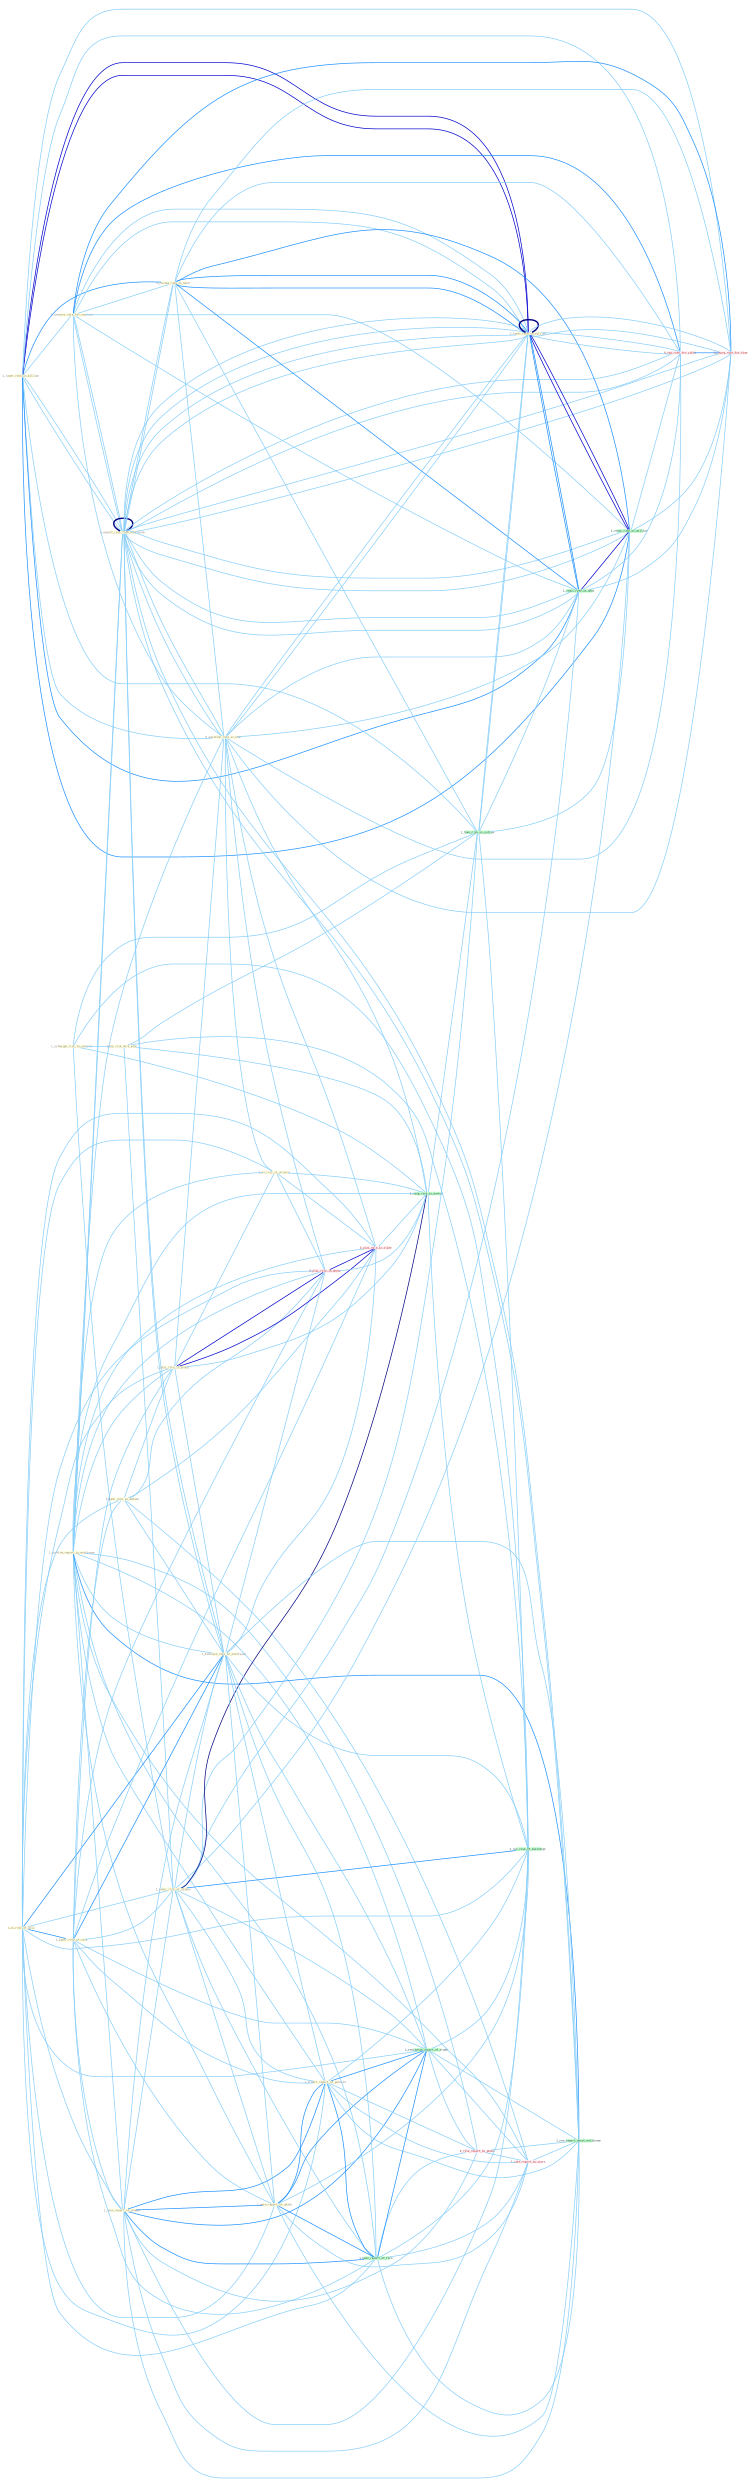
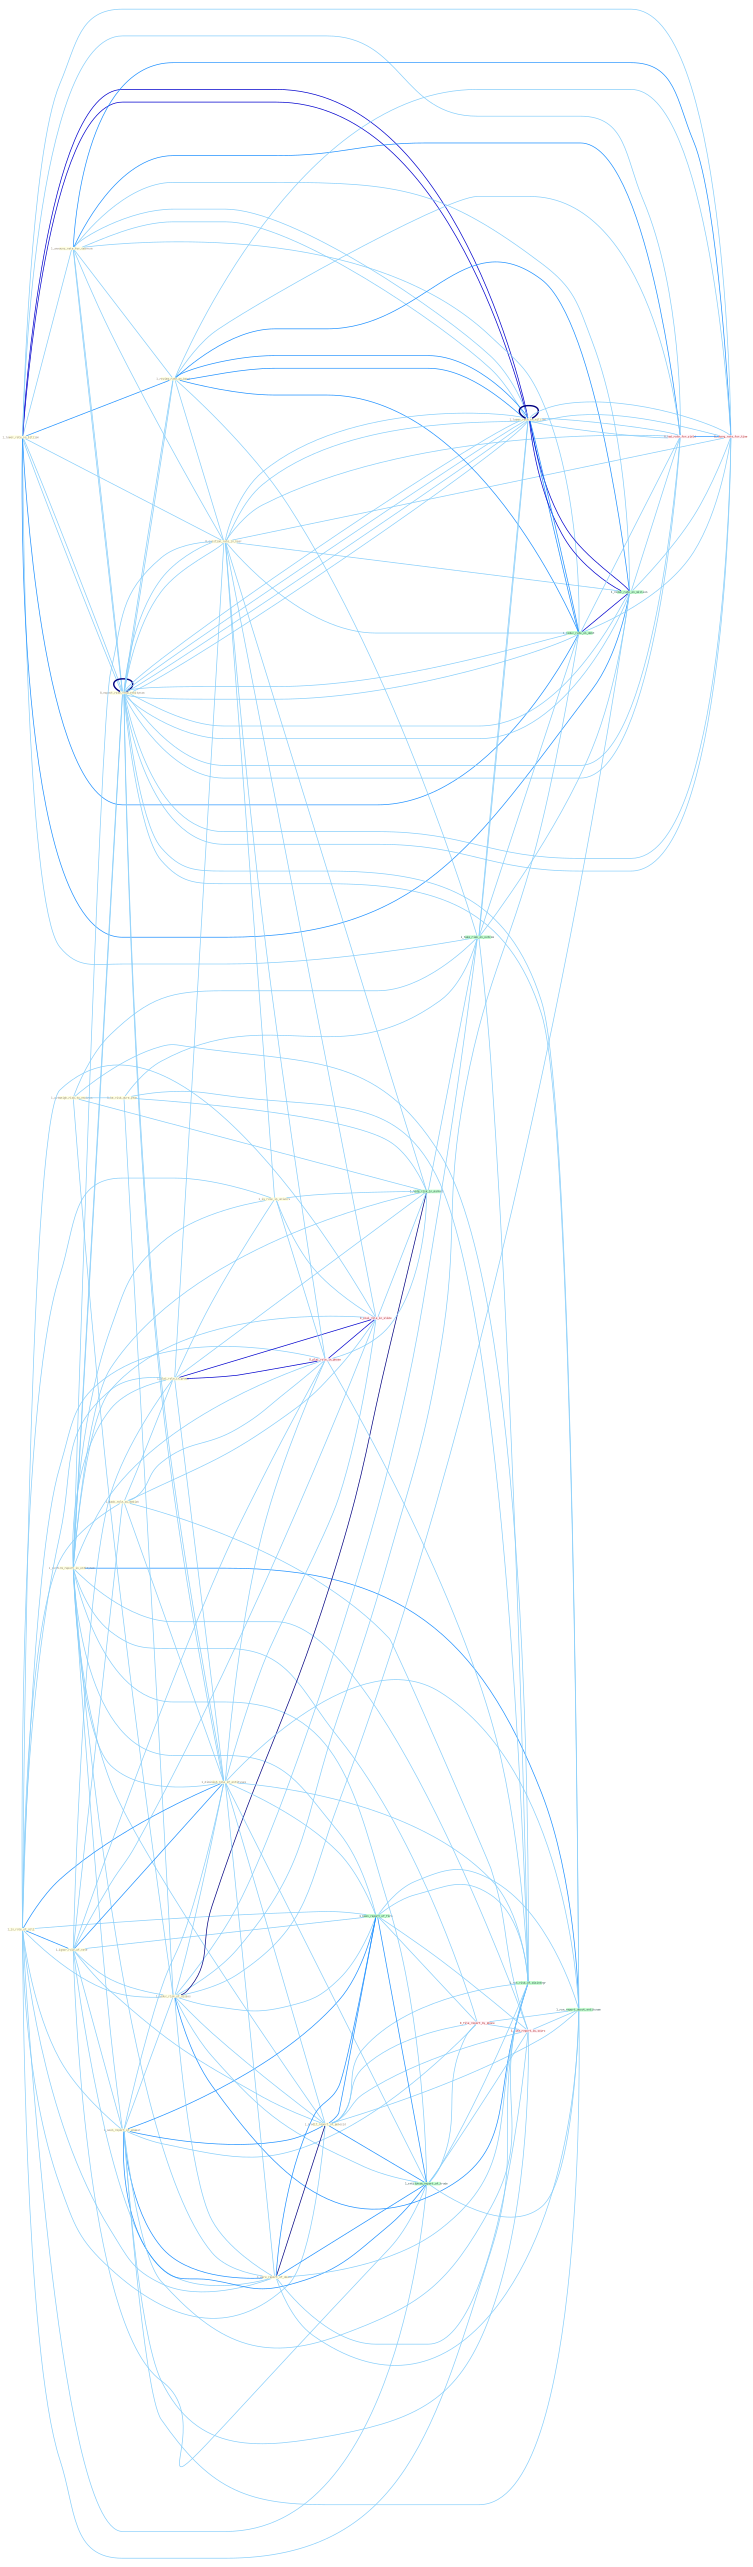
  graph {
    fontname="JetBrains Mono"
    rankdir=LR
    node [color="#ffffe0" fixedsize=true fontcolor="#8b7d6b" fontname="JetBrains Mono" fontsize=4 shape=polygon style=filled]
    edge [color="#87cefa" fontname="JetBrains Mono" w=1]
    "1_lower_rate_on_billion " [height=.06 width=.5]
    "1_announc_rate_for_yearnum " [height=.06 width=.5]
    "1_confirm_report_in_entitynam " [height=.06 width=.5]
    "1_outweigh_risk_to_environ " [height=.06 width=.5]
    "0_be_risk_dure_year " [height=.06 width=.5]
    "1_is_role_of_alli " [height=.06 width=.5]
    "0_expect_rate_from_entitynam " [height=.06 width=.5]
    "1_ignor_role_of_rate " [height=.06 width=.5]
    "1_back_role_as_mediat " [height=.06 width=.5]
    "1_seen_report_of_unawar " [height=.06 width=.5]
    "1_plai_role_in_group " [height=.06 width=.5]
    "1_review_rate_on_bond " [height=.06 width=.5]
    "0_question_rate_in_hear " [height=.06 width=.5]
    "1_reduc_risk_of_diseas " [height=.06 width=.5]
    "1_is_rule_in_univers " [height=.06 width=.5]
    "1_diminish_role_of_entitynam " [height=.06 width=.5]
    "1_were_report_of_death " [height=.06 width=.5]
    "1_credit_report_of_genocid " [height=.06 width=.5]
    "1_lower_rate_on_million " [height=.06 width=.5]
    "0_plai_role_in_phase " [color="#fff0f5" fontcolor="#b22222" height=.06 width=.5]
    "0_plai_role_in_slide " [color="#fff0f5" fontcolor="#b22222" height=.06 width=.5]
    "0_file_report_by_phone " [color="#fff0f5" fontcolor="#b22222" height=.06 width=.5]
    "0_cite_report_as_sourc " [color="#fff0f5" fontcolor="#b22222" height=.06 width=.5]
    "0_had_rate_for_yield " [color="#fff0f5" fontcolor="#b22222" height=.06 width=.5]
    "0_charg_rate_for_time " [color="#fff0f5" fontcolor="#b22222" height=.06 width=.5]
    "1_reduc_rate_on_debt " [color="#BDFCC9" fontcolor="#2f4f4f" height=.06 width=.5]
    "1_take_risk_on_outcom " [color="#BDFCC9" fontcolor="#2f4f4f" height=.06 width=.5]
    "1_reduc_rate_on_million " [color="#BDFCC9" fontcolor="#2f4f4f" height=.06 width=.5]
    "1_been_report_of_firm " [color="#BDFCC9" fontcolor="#2f4f4f" height=.06 width=.5]
    "1_entitynam_report_of_trade " [color="#BDFCC9" fontcolor="#2f4f4f" height=.06 width=.5]
    "1_hedg_risk_in_market " [color="#BDFCC9" fontcolor="#2f4f4f" height=.06 width=.5]
    "1_ran_report_about_entitynam " [color="#BDFCC9" fontcolor="#2f4f4f" height=.06 width=.5]
    "1_run_risk_of_disintegr " [color="#BDFCC9" fontcolor="#2f4f4f" height=.06 width=.5]
    subgraph sub_1 {
      "1_lower_rate_on_billion "
      "1_announc_rate_for_yearnum "
      "1_confirm_report_in_entitynam "
      "1_outweigh_risk_to_environ "
      "0_be_risk_dure_year "
      "1_is_role_of_alli "
      "0_expect_rate_from_entitynam "
      "1_ignor_role_of_rate "
      "1_back_role_as_mediat "
      "1_seen_report_of_unawar "
      "1_plai_role_in_group "
      "1_review_rate_on_bond "
      "0_question_rate_in_hear "
      "1_reduc_risk_of_diseas "
      "1_is_rule_in_univers "
      "1_diminish_role_of_entitynam "
      "1_were_report_of_death "
      "1_credit_report_of_genocid "
      "1_lower_rate_on_million "
    }
    subgraph sub_2 {
      "0_plai_role_in_phase "
      "0_plai_role_in_slide "
      "0_file_report_by_phone "
      "0_cite_report_as_sourc "
      "0_had_rate_for_yield "
      "0_charg_rate_for_time "
    }
    "1_lower_rate_on_billion " -- "1_announc_rate_for_yearnum "
    "1_lower_rate_on_billion " -- "0_expect_rate_from_entitynam "
    "1_lower_rate_on_billion " -- "0_expect_rate_from_entitynam "
    "1_lower_rate_on_billion " -- "1_review_rate_on_bond " [color="#1e90ff" w=2]
    "1_lower_rate_on_billion " -- "0_question_rate_in_hear "
    "1_lower_rate_on_billion " -- "1_lower_rate_on_million " [color="#0000cd" w=3]
    "1_lower_rate_on_billion " -- "1_lower_rate_on_million " [color="#0000cd" w=3]
    "1_lower_rate_on_billion " -- "0_had_rate_for_yield "
    "1_lower_rate_on_billion " -- "0_charg_rate_for_time "
    "1_lower_rate_on_billion " -- "1_reduc_rate_on_debt " [color="#1e90ff" w=2]
    "1_lower_rate_on_billion " -- "1_take_risk_on_outcom "
    "1_lower_rate_on_billion " -- "1_reduc_rate_on_million " [color="#1e90ff" w=2]
    "1_announc_rate_for_yearnum " -- "0_expect_rate_from_entitynam "
    "1_announc_rate_for_yearnum " -- "0_expect_rate_from_entitynam "
    "1_announc_rate_for_yearnum " -- "1_review_rate_on_bond "
    "1_announc_rate_for_yearnum " -- "0_question_rate_in_hear "
    "1_announc_rate_for_yearnum " -- "1_lower_rate_on_million "
    "1_announc_rate_for_yearnum " -- "1_lower_rate_on_million "
    "1_announc_rate_for_yearnum " -- "0_had_rate_for_yield " [color="#1e90ff" w=2]
    "1_announc_rate_for_yearnum " -- "0_charg_rate_for_time " [color="#1e90ff" w=2]
    "1_announc_rate_for_yearnum " -- "1_reduc_rate_on_debt "
    "1_announc_rate_for_yearnum " -- "1_reduc_rate_on_million "
    "1_confirm_report_in_entitynam " -- "0_expect_rate_from_entitynam "
    "1_confirm_report_in_entitynam " -- "0_expect_rate_from_entitynam "
    "1_confirm_report_in_entitynam " -- "1_seen_report_of_unawar "
    "1_confirm_report_in_entitynam " -- "1_plai_role_in_group "
    "1_confirm_report_in_entitynam " -- "0_question_rate_in_hear "
    "1_confirm_report_in_entitynam " -- "1_is_rule_in_univers "
    "1_confirm_report_in_entitynam " -- "1_diminish_role_of_entitynam "
    "1_confirm_report_in_entitynam " -- "1_were_report_of_death "
    "1_confirm_report_in_entitynam " -- "1_credit_report_of_genocid "
    "1_confirm_report_in_entitynam " -- "0_plai_role_in_phase "
    "1_confirm_report_in_entitynam " -- "0_plai_role_in_slide "
    "1_confirm_report_in_entitynam " -- "0_file_report_by_phone "
    "1_confirm_report_in_entitynam " -- "0_cite_report_as_sourc "
    "1_confirm_report_in_entitynam " -- "1_been_report_of_firm "
    "1_confirm_report_in_entitynam " -- "1_entitynam_report_of_trade "
    "1_confirm_report_in_entitynam " -- "1_hedg_risk_in_market "
    "1_confirm_report_in_entitynam " -- "1_ran_report_about_entitynam " [color="#1e90ff" w=2]
    "1_outweigh_risk_to_environ " -- "0_be_risk_dure_year "
    "1_outweigh_risk_to_environ " -- "1_reduc_risk_of_diseas "
    "1_outweigh_risk_to_environ " -- "1_take_risk_on_outcom "
    "1_outweigh_risk_to_environ " -- "1_hedg_risk_in_market "
    "1_outweigh_risk_to_environ " -- "1_run_risk_of_disintegr "
    "0_be_risk_dure_year " -- "1_reduc_risk_of_diseas "
    "0_be_risk_dure_year " -- "1_take_risk_on_outcom "
    "0_be_risk_dure_year " -- "1_hedg_risk_in_market "
    "0_be_risk_dure_year " -- "1_run_risk_of_disintegr "
    "1_is_role_of_alli " -- "1_ignor_role_of_rate " [color="#1e90ff" w=2]
    "1_is_role_of_alli " -- "1_back_role_as_mediat "
    "1_is_role_of_alli " -- "1_seen_report_of_unawar "
    "1_is_role_of_alli " -- "1_plai_role_in_group "
    "1_is_role_of_alli " -- "1_reduc_risk_of_diseas "
    "1_is_role_of_alli " -- "1_is_rule_in_univers "
    "1_is_role_of_alli " -- "1_diminish_role_of_entitynam " [color="#1e90ff" w=2]
    "1_is_role_of_alli " -- "1_were_report_of_death "
    "1_is_role_of_alli " -- "1_credit_report_of_genocid "
    "1_is_role_of_alli " -- "0_plai_role_in_phase "
    "1_is_role_of_alli " -- "0_plai_role_in_slide "
    "1_is_role_of_alli " -- "1_been_report_of_firm "
    "1_is_role_of_alli " -- "1_entitynam_report_of_trade "
    "1_is_role_of_alli " -- "1_run_risk_of_disintegr "
    "0_expect_rate_from_entitynam " -- "0_expect_rate_from_entitynam " [color="#000080" style=bold w=4]
    "0_expect_rate_from_entitynam " -- "1_review_rate_on_bond "
    "0_expect_rate_from_entitynam " -- "1_review_rate_on_bond "
    "0_expect_rate_from_entitynam " -- "0_question_rate_in_hear "
    "0_expect_rate_from_entitynam " -- "0_question_rate_in_hear "
    "0_expect_rate_from_entitynam " -- "1_diminish_role_of_entitynam "
    "0_expect_rate_from_entitynam " -- "1_diminish_role_of_entitynam "
    "0_expect_rate_from_entitynam " -- "1_lower_rate_on_million "
    "0_expect_rate_from_entitynam " -- "1_lower_rate_on_million "
    "0_expect_rate_from_entitynam " -- "1_lower_rate_on_million "
    "0_expect_rate_from_entitynam " -- "1_lower_rate_on_million "
    "0_expect_rate_from_entitynam " -- "0_had_rate_for_yield "
    "0_expect_rate_from_entitynam " -- "0_had_rate_for_yield "
    "0_expect_rate_from_entitynam " -- "0_charg_rate_for_time "
    "0_expect_rate_from_entitynam " -- "0_charg_rate_for_time "
    "0_expect_rate_from_entitynam " -- "1_reduc_rate_on_debt "
    "0_expect_rate_from_entitynam " -- "1_reduc_rate_on_debt "
    "0_expect_rate_from_entitynam " -- "1_reduc_rate_on_million "
    "0_expect_rate_from_entitynam " -- "1_reduc_rate_on_million "
    "0_expect_rate_from_entitynam " -- "1_ran_report_about_entitynam "
    "0_expect_rate_from_entitynam " -- "1_ran_report_about_entitynam "
    "1_ignor_role_of_rate " -- "1_back_role_as_mediat "
    "1_ignor_role_of_rate " -- "1_seen_report_of_unawar "
    "1_ignor_role_of_rate " -- "1_plai_role_in_group "
    "1_ignor_role_of_rate " -- "1_reduc_risk_of_diseas "
    "1_ignor_role_of_rate " -- "1_diminish_role_of_entitynam " [color="#1e90ff" w=2]
    "1_ignor_role_of_rate " -- "1_were_report_of_death "
    "1_ignor_role_of_rate " -- "1_credit_report_of_genocid "
    "1_ignor_role_of_rate " -- "0_plai_role_in_phase "
    "1_ignor_role_of_rate " -- "0_plai_role_in_slide "
    "1_ignor_role_of_rate " -- "1_been_report_of_firm "
    "1_ignor_role_of_rate " -- "1_entitynam_report_of_trade "
    "1_back_role_as_mediat " -- "1_plai_role_in_group "
    "1_back_role_as_mediat " -- "1_diminish_role_of_entitynam "
    "1_back_role_as_mediat " -- "0_plai_role_in_phase "
    "1_back_role_as_mediat " -- "0_plai_role_in_slide "
    "1_back_role_as_mediat " -- "0_cite_report_as_sourc "
    "1_seen_report_of_unawar " -- "1_reduc_risk_of_diseas "
    "1_seen_report_of_unawar " -- "1_diminish_role_of_entitynam "
    "1_seen_report_of_unawar " -- "1_were_report_of_death " [color="#1e90ff" w=2]
    "1_seen_report_of_unawar " -- "1_credit_report_of_genocid " [color="#1e90ff" w=2]
    "1_seen_report_of_unawar " -- "0_file_report_by_phone "
    "1_seen_report_of_unawar " -- "0_cite_report_as_sourc "
    "1_seen_report_of_unawar " -- "1_been_report_of_firm " [color="#1e90ff" w=2]
    "1_seen_report_of_unawar " -- "1_entitynam_report_of_trade " [color="#1e90ff" w=2]
    "1_seen_report_of_unawar " -- "1_ran_report_about_entitynam "
    "1_seen_report_of_unawar " -- "1_run_risk_of_disintegr "
    "1_plai_role_in_group " -- "0_question_rate_in_hear "
    "1_plai_role_in_group " -- "1_is_rule_in_univers "
    "1_plai_role_in_group " -- "1_diminish_role_of_entitynam "
    "1_plai_role_in_group " -- "0_plai_role_in_phase " [color="#0000cd" w=3]
    "1_plai_role_in_group " -- "0_plai_role_in_slide " [color="#0000cd" w=3]
    "1_plai_role_in_group " -- "1_hedg_risk_in_market "
    "1_review_rate_on_bond " -- "0_question_rate_in_hear "
    "1_review_rate_on_bond " -- "1_lower_rate_on_million " [color="#1e90ff" w=2]
    "1_review_rate_on_bond " -- "1_lower_rate_on_million " [color="#1e90ff" w=2]
    "1_review_rate_on_bond " -- "0_had_rate_for_yield "
    "1_review_rate_on_bond " -- "0_charg_rate_for_time "
    "1_review_rate_on_bond " -- "1_reduc_rate_on_debt " [color="#1e90ff" w=2]
    "1_review_rate_on_bond " -- "1_take_risk_on_outcom "
    "1_review_rate_on_bond " -- "1_reduc_rate_on_million " [color="#1e90ff" w=2]
    "0_question_rate_in_hear " -- "1_is_rule_in_univers "
    "0_question_rate_in_hear " -- "1_lower_rate_on_million "
    "0_question_rate_in_hear " -- "1_lower_rate_on_million "
    "0_question_rate_in_hear " -- "0_plai_role_in_phase "
    "0_question_rate_in_hear " -- "0_plai_role_in_slide "
    "0_question_rate_in_hear " -- "0_had_rate_for_yield "
    "0_question_rate_in_hear " -- "0_charg_rate_for_time "
    "0_question_rate_in_hear " -- "1_reduc_rate_on_debt "
    "0_question_rate_in_hear " -- "1_reduc_rate_on_million "
    "0_question_rate_in_hear " -- "1_hedg_risk_in_market "
    "1_reduc_risk_of_diseas " -- "1_diminish_role_of_entitynam "
    "1_reduc_risk_of_diseas " -- "1_were_report_of_death "
    "1_reduc_risk_of_diseas " -- "1_credit_report_of_genocid "
    "1_reduc_risk_of_diseas " -- "1_reduc_rate_on_debt "
    "1_reduc_risk_of_diseas " -- "1_take_risk_on_outcom "
    "1_reduc_risk_of_diseas " -- "1_reduc_rate_on_million "
    "1_reduc_risk_of_diseas " -- "1_been_report_of_firm "
    "1_reduc_risk_of_diseas " -- "1_entitynam_report_of_trade "
    "1_reduc_risk_of_diseas " -- "1_hedg_risk_in_market " [color="#000080"]
    "1_reduc_risk_of_diseas " -- "1_run_risk_of_disintegr " [color="#1e90ff" w=2]
    "1_is_rule_in_univers " -- "0_plai_role_in_phase "
    "1_is_rule_in_univers " -- "0_plai_role_in_slide "
    "1_is_rule_in_univers " -- "1_hedg_risk_in_market "
    "1_diminish_role_of_entitynam " -- "1_were_report_of_death "
    "1_diminish_role_of_entitynam " -- "1_credit_report_of_genocid "
    "1_diminish_role_of_entitynam " -- "0_plai_role_in_phase "
    "1_diminish_role_of_entitynam " -- "0_plai_role_in_slide "
    "1_diminish_role_of_entitynam " -- "1_been_report_of_firm "
    "1_diminish_role_of_entitynam " -- "1_entitynam_report_of_trade "
    "1_diminish_role_of_entitynam " -- "1_ran_report_about_entitynam "
    "1_diminish_role_of_entitynam " -- "1_run_risk_of_disintegr "
-   "1_were_report_of_death " -- "1_credit_report_of_genocid " [color="#1e90ff" w=2]
+   "1_were_report_of_death " -- "1_credit_report_of_genocid " [color="#000080" w=2]
    "1_were_report_of_death " -- "0_cite_report_as_sourc "
    "1_were_report_of_death " -- "1_been_report_of_firm " [color="#1e90ff" w=2]
    "1_were_report_of_death " -- "1_entitynam_report_of_trade " [color="#1e90ff" w=2]
    "1_were_report_of_death " -- "1_ran_report_about_entitynam "
    "1_were_report_of_death " -- "1_run_risk_of_disintegr "
    "1_credit_report_of_genocid " -- "0_file_report_by_phone "
    "1_credit_report_of_genocid " -- "0_cite_report_as_sourc "
    "1_credit_report_of_genocid " -- "1_been_report_of_firm " [color="#1e90ff" w=2]
    "1_credit_report_of_genocid " -- "1_entitynam_report_of_trade " [color="#1e90ff" w=2]
    "1_credit_report_of_genocid " -- "1_ran_report_about_entitynam "
    "1_credit_report_of_genocid " -- "1_run_risk_of_disintegr "
    "1_lower_rate_on_million " -- "1_lower_rate_on_million " [color="#000080" style=bold w=4]
    "1_lower_rate_on_million " -- "0_had_rate_for_yield "
    "1_lower_rate_on_million " -- "0_had_rate_for_yield "
    "1_lower_rate_on_million " -- "0_charg_rate_for_time "
    "1_lower_rate_on_million " -- "0_charg_rate_for_time "
    "1_lower_rate_on_million " -- "1_reduc_rate_on_debt " [color="#1e90ff" w=2]
    "1_lower_rate_on_million " -- "1_take_risk_on_outcom "
    "1_lower_rate_on_million " -- "1_reduc_rate_on_million " [color="#0000cd" w=3]
    "1_lower_rate_on_million " -- "1_reduc_rate_on_million " [color="#0000cd" w=3]
    "0_plai_role_in_phase " -- "0_plai_role_in_slide " [color="#0000cd" w=3]
    "0_plai_role_in_phase " -- "1_hedg_risk_in_market "
    "0_plai_role_in_slide " -- "1_hedg_risk_in_market "
    "0_file_report_by_phone " -- "0_cite_report_as_sourc "
    "0_file_report_by_phone " -- "1_ran_report_about_entitynam "
    "0_cite_report_as_sourc " -- "1_ran_report_about_entitynam "
    "0_had_rate_for_yield " -- "0_charg_rate_for_time " [color="#1e90ff" w=2]
    "1_reduc_rate_on_debt " -- "1_lower_rate_on_million " [color="#1e90ff" w=2]
    "1_reduc_rate_on_debt " -- "0_had_rate_for_yield "
    "1_reduc_rate_on_debt " -- "0_charg_rate_for_time "
    "1_reduc_rate_on_debt " -- "1_take_risk_on_outcom "
    "1_reduc_rate_on_debt " -- "1_reduc_rate_on_million " [color="#0000cd" w=3]
    "1_take_risk_on_outcom " -- "1_lower_rate_on_million "
    "1_take_risk_on_outcom " -- "1_reduc_rate_on_million "
    "1_take_risk_on_outcom " -- "1_run_risk_of_disintegr "
    "1_reduc_rate_on_million " -- "0_had_rate_for_yield "
    "1_reduc_rate_on_million " -- "0_charg_rate_for_time "
    "1_been_report_of_firm " -- "0_file_report_by_phone "
    "1_been_report_of_firm " -- "0_cite_report_as_sourc "
    "1_been_report_of_firm " -- "1_entitynam_report_of_trade " [color="#1e90ff" w=2]
    "1_been_report_of_firm " -- "1_ran_report_about_entitynam "
    "1_been_report_of_firm " -- "1_run_risk_of_disintegr "
    "1_entitynam_report_of_trade " -- "0_file_report_by_phone "
    "1_entitynam_report_of_trade " -- "0_cite_report_as_sourc "
    "1_entitynam_report_of_trade " -- "1_ran_report_about_entitynam "
    "1_entitynam_report_of_trade " -- "1_run_risk_of_disintegr "
    "1_hedg_risk_in_market " -- "1_take_risk_on_outcom "
-   "1_hedg_risk_in_market " -- "1_run_risk_of_disintegr "
+   "0_plai_role_in_phase " -- "1_run_risk_of_disintegr "
  }
